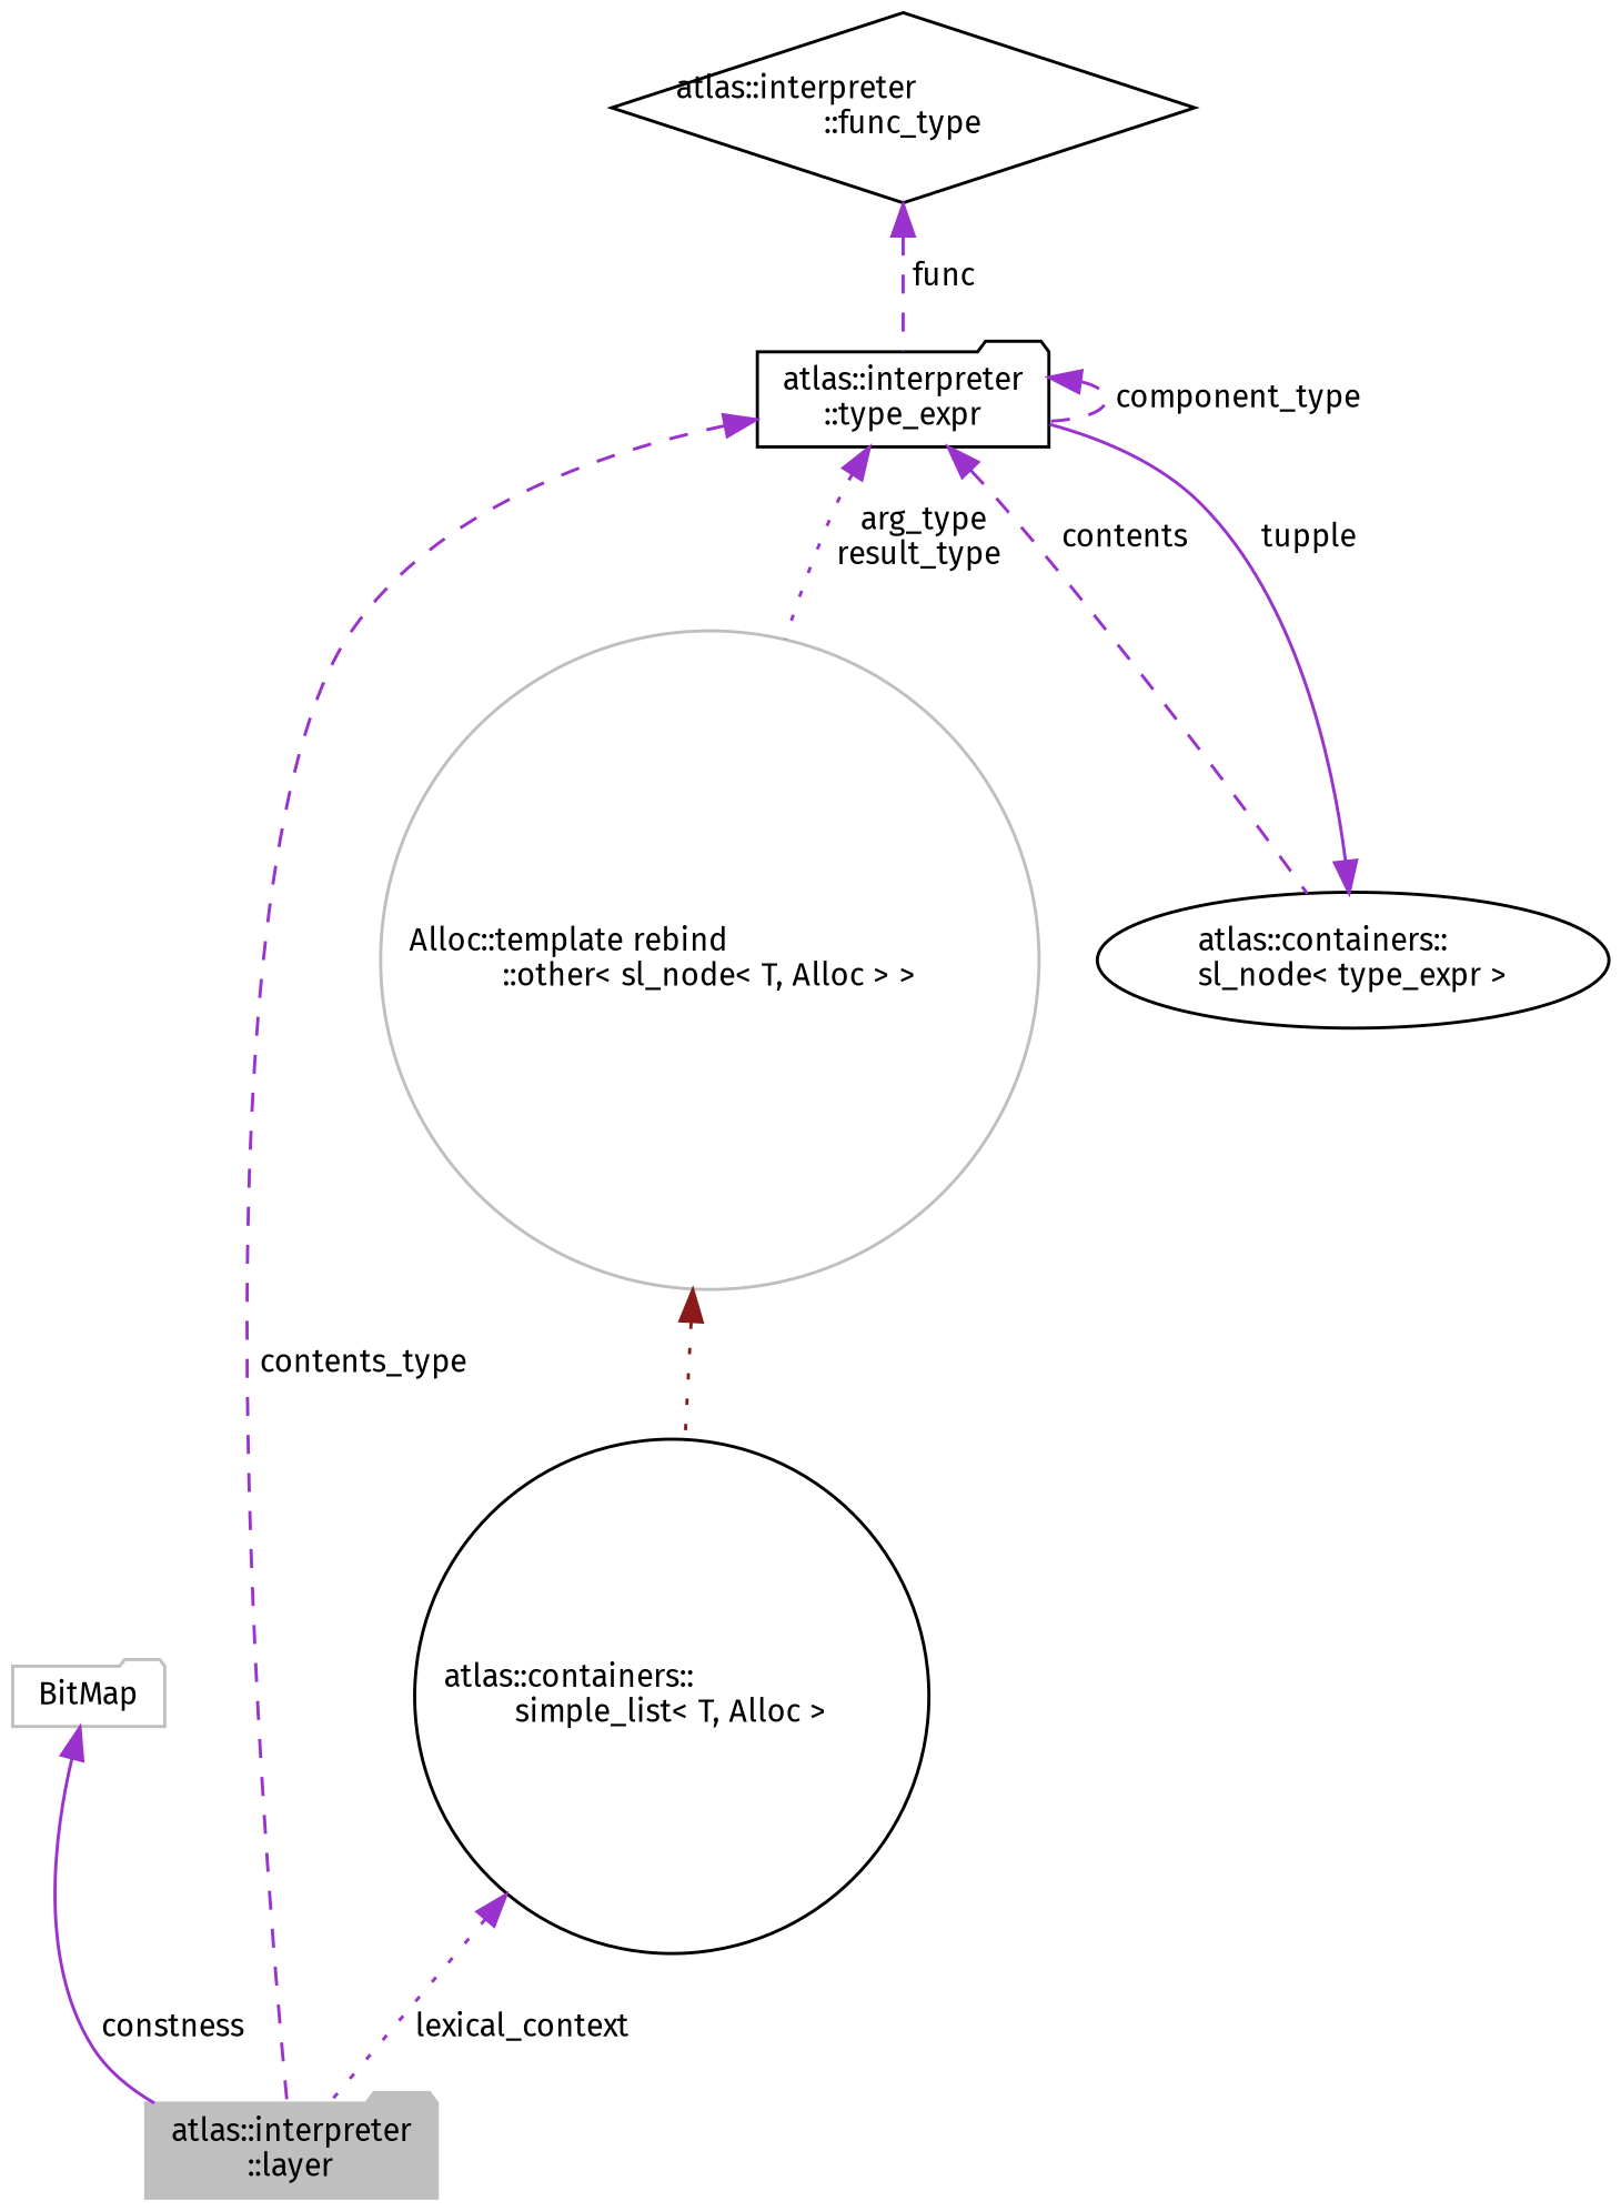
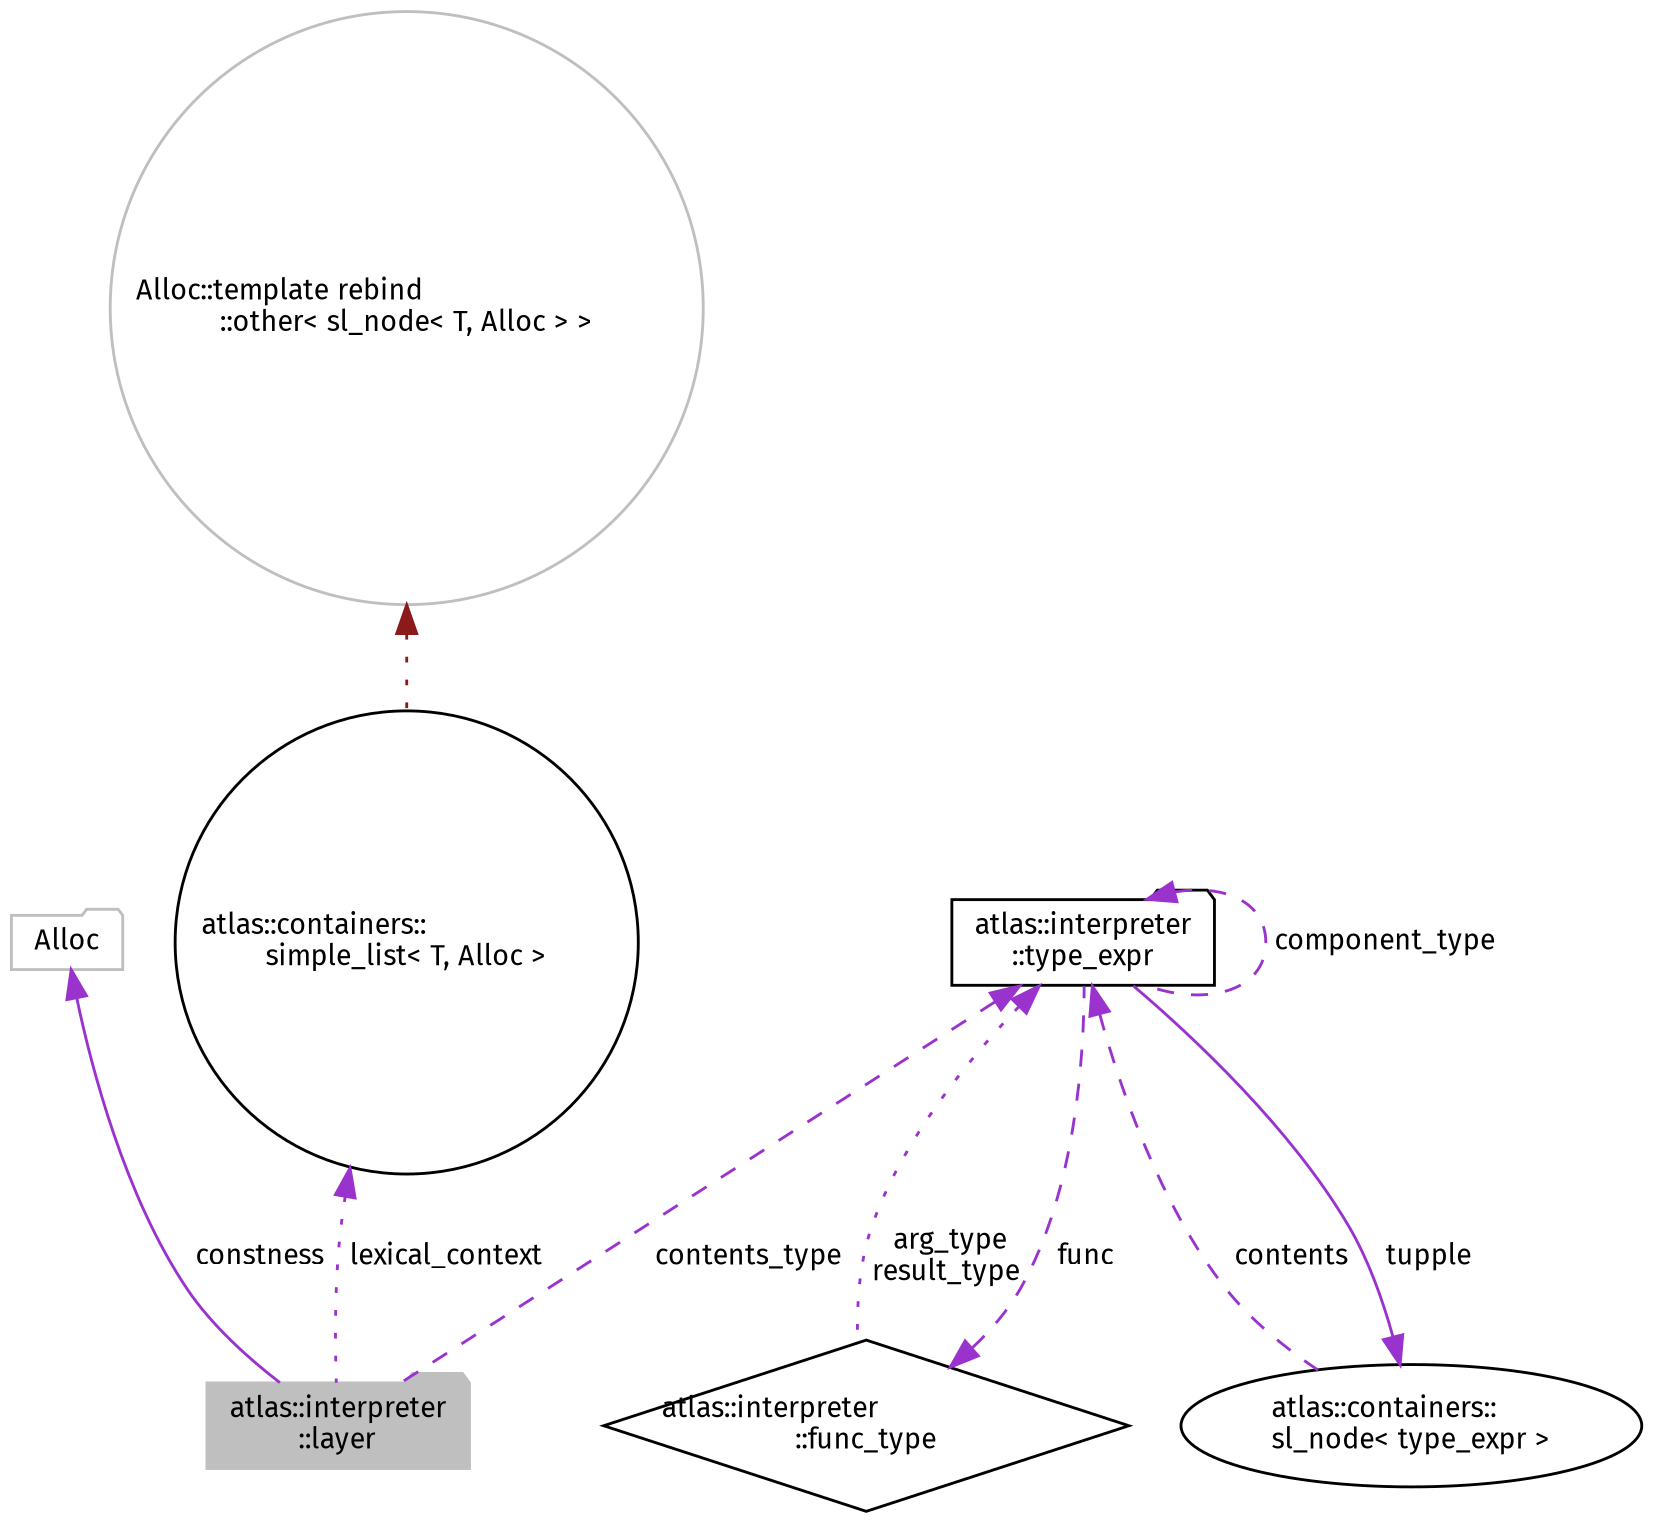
  digraph {
    fontname="Fira Sans"
    rankdir=TB
    node [color=black fillcolor=white fontname="Fira Sans" fontsize=10 shape=folder style=filled]
    edge [color=darkorchid3 dir=back fontname="Fira Sans" fontsize=10 labelfontname=Helvetica labelfontsize=10 style=dashed]
    n1 [color=grey75 fillcolor=grey75 fontcolor=black height=0.2 label="atlas::interpreter\l::layer" width=0.4]
-   n2 [color=grey75 height=0.2 label=BitMap width=0.4]
+   n2 [color=grey75 height=0.2 label=Alloc width=0.4]
    n3 [height=0.2 label="atlas::containers::\lsimple_list\< T, Alloc \>" shape=circle width=0.4]
    n4 [color=grey75 height=0.2 label="Alloc::template rebind\l::other\< sl_node\< T, Alloc \> \>" shape=circle width=0.4]
    n5 [height=0.2 label="atlas::interpreter\l::type_expr" width=0.4]
    n6 [height=0.2 label="atlas::interpreter\l::func_type" shape=diamond width=0.4]
    n7 [height=0.2 label="atlas::containers::\lsl_node\< type_expr \>" shape=ellipse width=0.4]
    n2 -> n1 [label=" constness" style=solid]
    n3 -> n1 [label=" lexical_context" style=dotted]
    n4 -> n3 [color=firebrick4 style=dotted]
    n5 -> n1 [label=" contents_type"]
    n5 -> n5 [label=" component_type"]
-   n5 -> n4 [label=" arg_type\nresult_type" style=dotted]
+   n5 -> n6 [label=" arg_type\nresult_type" style=dotted]
    n5 -> n7 [label=" contents"]
    n6 -> n5 [label=" func"]
    n7 -> n5 [label=" tupple" style=solid]
  }
